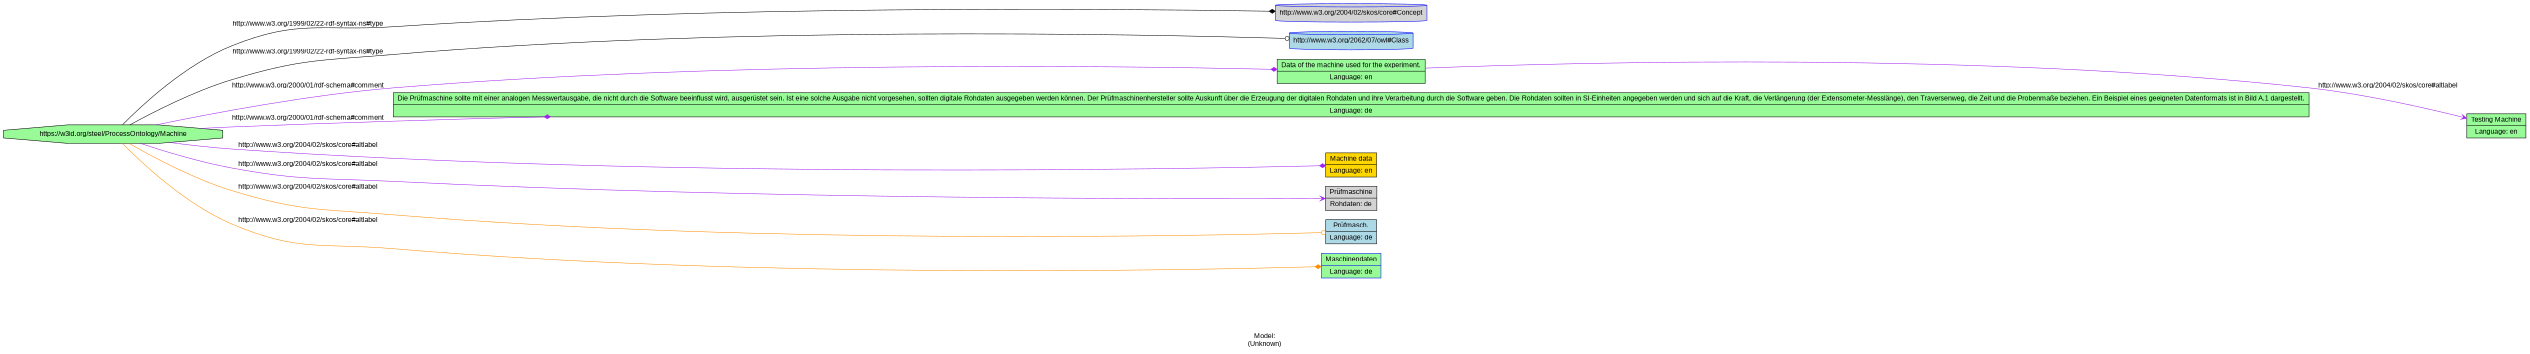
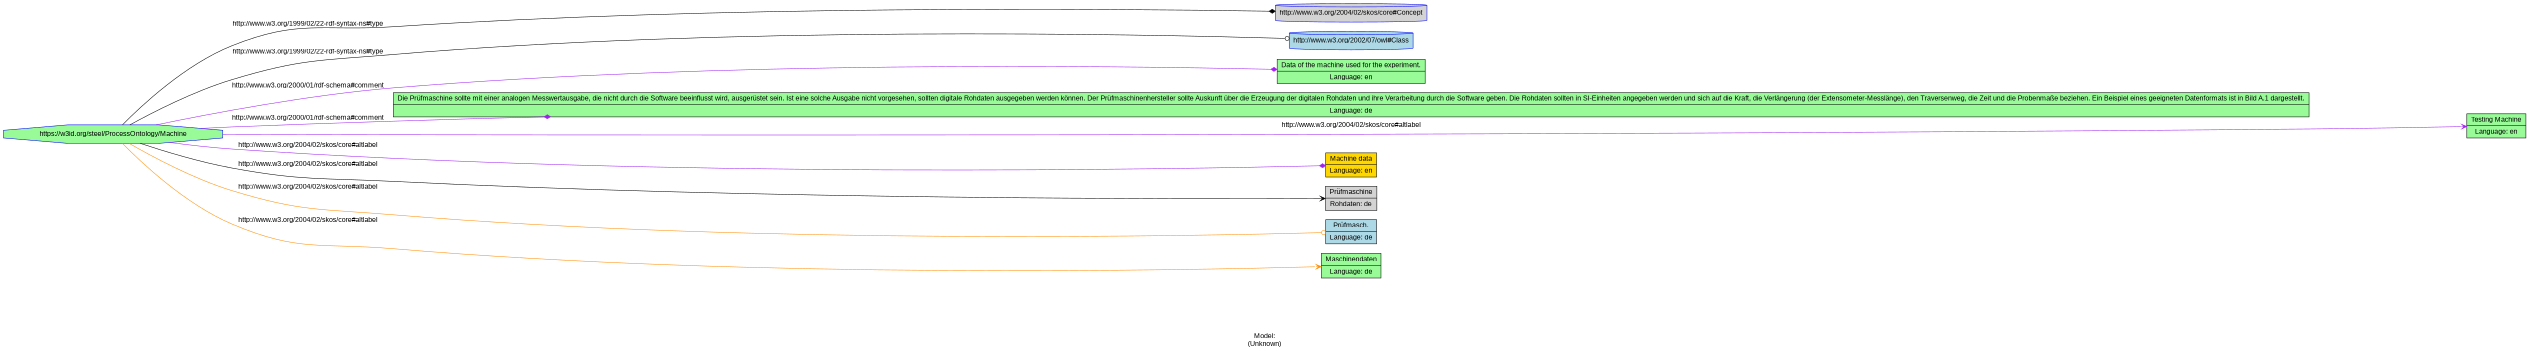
  digraph {
    fontname="Liberation Sans"
    label="\n\nModel:\n(Unknown)"
    rankdir=LR
    node [fillcolor=palegreen fontname="Liberation Sans" shape=record style=filled]
    edge [arrowhead=diamond color=purple fontname="Liberation Sans"]
-   n1 [color=black label="https://w3id.org/steel/ProcessOntology/Machine" shape=octagon]
+   n1 [color=blue label="https://w3id.org/steel/ProcessOntology/Machine" shape=octagon]
    n2 [color=blue fillcolor=lightgrey label="http://www.w3.org/2004/02/skos/core#Concept" shape=cylinder]
-   n3 [color=blue fillcolor=lightblue label="http://www.w3.org/2062/07/owl#Class" shape=cylinder]
+   n3 [color=blue fillcolor=lightblue label="http://www.w3.org/2002/07/owl#Class" shape=cylinder]
    n4 [label="Data of the machine used for the experiment.|Language: en"]
    n5 [label="Die Prüfmaschine sollte mit einer analogen Messwertausgabe, die nicht durch die Software beeinflusst wird, ausgerüstet sein. Ist eine solche Ausgabe nicht vorgesehen, sollten digitale Rohdaten ausgegeben werden können. Der Prüfmaschinenhersteller sollte Auskunft über die Erzeugung der digitalen Rohdaten und ihre Verarbeitung durch die Software geben. Die Rohdaten sollten in SI-Einheiten angegeben werden und sich auf die Kraft, die Verlängerung (der Extensometer-Messlänge), den Traversenweg, die Zeit und die Probenmaße beziehen. Ein Beispiel eines geeigneten Datenformats ist in Bild A.1 dargestellt.|Language: de"]
    n6 [label="Testing Machine|Language: en"]
    n7 [fillcolor=gold label="Machine data|Language: en"]
    n8 [fillcolor=lightgrey label="Prüfmaschine|Rohdaten: de"]
    n9 [fillcolor=lightblue label="Prüfmasch.|Language: de"]
-   n10 [label="Maschinendaten|Language: de" color=blue]
+   n10 [label="Maschinendaten|Language: de"]
    n1 -> n2 [color=black label="http://www.w3.org/1999/02/22-rdf-syntax-ns#type"]
    n1 -> n3 [arrowhead=odot color=black label="http://www.w3.org/1999/02/22-rdf-syntax-ns#type"]
    n1 -> n4 [label="http://www.w3.org/2000/01/rdf-schema#comment"]
    n1 -> n5 [label="http://www.w3.org/2000/01/rdf-schema#comment"]
-   n4 -> n6 [arrowhead=vee label="http://www.w3.org/2004/02/skos/core#altlabel"]
+   n1 -> n6 [arrowhead=vee label="http://www.w3.org/2004/02/skos/core#altlabel"]
    n1 -> n7 [label="http://www.w3.org/2004/02/skos/core#altlabel"]
-   n1 -> n8 [arrowhead=vee label="http://www.w3.org/2004/02/skos/core#altlabel"]
+   n1 -> n8 [arrowhead=vee color=black label="http://www.w3.org/2004/02/skos/core#altlabel"]
    n1 -> n9 [arrowhead=odot color=darkorange label="http://www.w3.org/2004/02/skos/core#altlabel"]
-   n1 -> n10 [color=darkorange label="http://www.w3.org/2004/02/skos/core#altlabel"]
+   n1 -> n10 [arrowhead=vee color=darkorange label="http://www.w3.org/2004/02/skos/core#altlabel"]
  }
